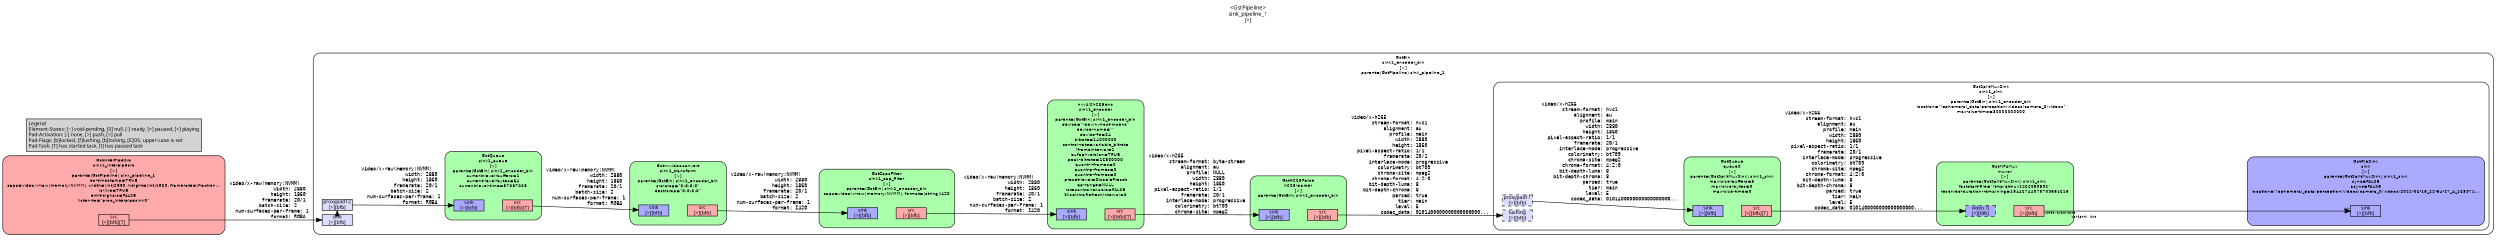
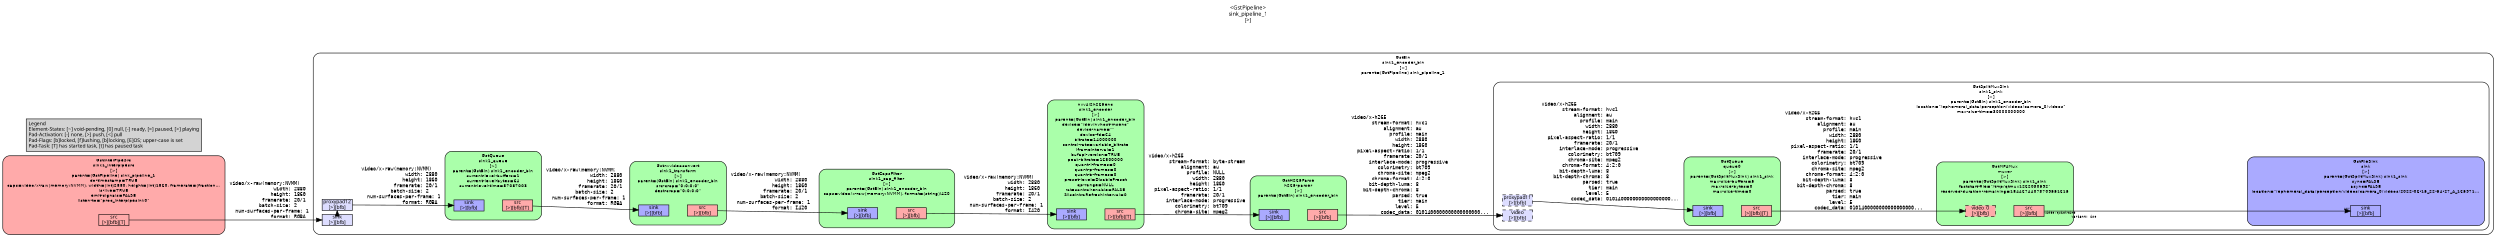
  digraph {
    fontname=sans
    fontsize=10
    label="<GstPipeline>\nsink_pipeline_1\n[>]"
    labelloc=t
    nodesep=.1
    rankdir=LR
    ranksep=.2
    node [color=black fillcolor="#ffaaaa" fontname=sans fontsize=9 margin="0.0,0.0" shape=box style="filled,solid"]
    edge [fontname=monospace fontsize=9 labelfontsize=6]
    n1 [height=0.2 label="src\n[>][bfb][T]"]
    n2 [fillcolor="#ddddff" height=0.2 label="sink\n[>][bfb]"]
    n3 [fillcolor="#ddddff" height=0.2 label="proxypad12\n[>][bfb]"]
    n4 [fillcolor="#ddddff" height=0.2 label="proxypad11\n[>][bfb]" style="filled,dashed"]
-   n5 [fillcolor="#ddddff" height=0.2 label="lushing\n[>][bfb]" style="filled,dashed"]
+   n5 [fillcolor="#ddddff" height=0.2 label="video\n[>][bfb]" style="filled,dashed"]
    n6 [fillcolor="#aaaaff" height=0.2 label="sink\n[>][bfb]"]
    n7 [fillcolor="#aaaaff" height=0.2 label="sink\n[>][bfb]"]
    n8 [height=0.2 label="src\n[>][bfb][T]"]
-   n9 [fillcolor="#aaaaff" height=0.2 label="video_0\n[>][bfb]" style="filled,dashed"]
+   n9 [height=0.2 label="video_0\n[>][bfb]" style="filled,dashed"]
    n10 [height=0.2 label="src\n[>][bfb]"]
    n11 [fillcolor="#aaaaff" height=0.2 label="sink\n[>][bfb]"]
    n12 [height=0.2 label="src\n[>][bfb][T]"]
    n13 [fillcolor="#aaaaff" height=0.2 label="sink\n[>][bfb]"]
    n14 [height=0.2 label="src\n[>][bfb]"]
    n15 [fillcolor="#aaaaff" height=0.2 label="sink\n[>][bfb]"]
    n16 [height=0.2 label="src\n[>][bfb]"]
    n17 [fillcolor="#aaaaff" height=0.2 label="sink\n[>][bfb]"]
    n18 [height=0.2 label="src\n[>][bfb]"]
    n19 [fillcolor="#aaaaff" height=0.2 label="sink\n[>][bfb]"]
    n20 [height=0.2 label="src\n[>][bfb][T]"]
    n21 [label="Legend\lElement-States: [~] void-pending, [0] null, [-] ready, [=] paused, [>] playing\lPad-Activation: [-] none, [>] push, [<] pull\lPad-Flags: [b]locked, [f]lushing, [b]locking, [E]OS; upper-case is set\lPad-Task: [T] has started task, [t] has paused task\l" margin="0.05,0.05" style=filled color="" fillcolor=""]
    subgraph cluster_1 {
      color=black
      fillcolor="#ffaaaa"
      fontname="Bitstream Vera Sans"
      fontsize=8
      label="GstInterPipeSrc\nsink1_interpipesrc\n[>]\nparent=(GstPipeline) sink_pipeline_1\ndo-timestamp=TRUE\ncaps=video/x-raw(memory:NVMM), width=(int)2880, height=(int)1860, framerate=(fraction…\nis-live=TRUE\nemit-signals=FALSE\nlisten-to=\"proc_interpipesink0\""
      style="filled,rounded"
      subgraph cluster_2 {
        color=black
        fillcolor="#ffaaaa"
        fontname="Bitstream Vera Sans"
        fontsize=8
        label=""
        style=invis
        n1
      }
    }
    subgraph cluster_3 {
      color=black
      fillcolor="#ffffff"
      fontname="Bitstream Vera Sans"
      fontsize=8
      label="GstBin\nsink1_encoder_bin\n[>]\nparent=(GstPipeline) sink_pipeline_1"
      style="filled,rounded"
      subgraph cluster_4 {
        color=black
        fillcolor="#ffffff"
        fontname="Bitstream Vera Sans"
        fontsize=8
        label=""
        style=invis
        n2
        n3
      }
      subgraph cluster_5 {
        color=black
        fillcolor="#ffffff"
        fontname="Bitstream Vera Sans"
        fontsize=8
        label="GstSplitMuxSink\nsink1_sink\n[>]\nparent=(GstBin) sink1_encoder_bin\nlocation=\"/ephemeral_data/perception/videos/camera_0/videos\"\nmax-size-time=30000000000"
        style="filled,rounded"
        subgraph cluster_6 {
          color=black
          fillcolor="#ffffff"
          fontname="Bitstream Vera Sans"
          fontsize=8
          label=""
          style=invis
          n4
          n5
        }
        subgraph cluster_7 {
          color=black
          fillcolor="#aaaaff"
          fontname="Bitstream Vera Sans"
          fontsize=8
          label="GstFileSink\nsink\n[>]\nparent=(GstSplitMuxSink) sink1_sink\nsync=FALSE\nasync=FALSE\nlocation=\"/ephemeral_data/perception/videos/camera_0/videos/2022-06-15_22-54-27_A_165971…"
          style="filled,rounded"
          subgraph cluster_8 {
            color=black
            fillcolor="#aaaaff"
            fontname="Bitstream Vera Sans"
            fontsize=8
            label=""
            style=invis
            n6
          }
        }
        subgraph cluster_9 {
          color=black
          fillcolor="#aaffaa"
          fontname="Bitstream Vera Sans"
          fontsize=8
          label="GstQueue\nqueue0\n[>]\nparent=(GstSplitMuxSink) sink1_sink\nmax-size-buffers=5\nmax-size-bytes=0\nmax-size-time=0"
          style="filled,rounded"
          subgraph cluster_10 {
            color=black
            fillcolor="#aaffaa"
            fontname="Bitstream Vera Sans"
            fontsize=8
            label=""
            style=invis
            n7
          }
          subgraph cluster_11 {
            color=black
            fillcolor="#aaffaa"
            fontname="Bitstream Vera Sans"
            fontsize=8
            label=""
            style=invis
            n8
          }
        }
        subgraph cluster_12 {
          color=black
          fillcolor="#aaffaa"
          fontname="Bitstream Vera Sans"
          fontsize=8
          label="GstMP4Mux\nmuxer\n[>]\nparent=(GstSplitMuxSink) sink1_sink\nfaststart-file=\"/tmp/qtmux1262030592\"\nreserved-duration-remaining=18446744073709551615"
          style="filled,rounded"
          subgraph cluster_13 {
            color=black
            fillcolor="#aaffaa"
            fontname="Bitstream Vera Sans"
            fontsize=8
            label=""
            style=invis
            n9
          }
          subgraph cluster_14 {
            color=black
            fillcolor="#aaffaa"
            fontname="Bitstream Vera Sans"
            fontsize=8
            label=""
            style=invis
            n10
          }
        }
      }
      subgraph cluster_15 {
        color=black
        fillcolor="#aaffaa"
        fontname="Bitstream Vera Sans"
        fontsize=8
        label="nvv4l2h265enc\nsink1_encoder\n[>]\nparent=(GstBin) sink1_encoder_bin\ndevice=\"/dev/nvhost-msenc\"\ndevice-name=\"\"\ndevice-fd=64\nbitrate=14000000\ncontrol-rate=variable_bitrate\niframeinterval=1\nbufapi-version=TRUE\npeak-bitrate=16800000\nquant-i-frames=0\nquant-p-frames=0\nquant-b-frames=0\npreset-level=DisablePreset\nqp-range=NULL\nratecontrol-enable=FALSE\nSliceIntraRefreshInterval=0"
        style="filled,rounded"
        subgraph cluster_16 {
          color=black
          fillcolor="#aaffaa"
          fontname="Bitstream Vera Sans"
          fontsize=8
          label=""
          style=invis
          n11
        }
        subgraph cluster_17 {
          color=black
          fillcolor="#aaffaa"
          fontname="Bitstream Vera Sans"
          fontsize=8
          label=""
          style=invis
          n12
        }
      }
      subgraph cluster_18 {
        color=black
        fillcolor="#aaffaa"
        fontname="Bitstream Vera Sans"
        fontsize=8
        label="GstCapsFilter\nsink1_cap_filter\n[>]\nparent=(GstBin) sink1_encoder_bin\ncaps=video/x-raw(memory:NVMM), format=(string)I420"
        style="filled,rounded"
        subgraph cluster_19 {
          color=black
          fillcolor="#aaffaa"
          fontname="Bitstream Vera Sans"
          fontsize=8
          label=""
          style=invis
          n13
        }
        subgraph cluster_20 {
          color=black
          fillcolor="#aaffaa"
          fontname="Bitstream Vera Sans"
          fontsize=8
          label=""
          style=invis
          n14
        }
      }
      subgraph cluster_21 {
        color=black
        fillcolor="#aaffaa"
        fontname="Bitstream Vera Sans"
        fontsize=8
        label="GstH265Parse\nh265-parser\n[>]\nparent=(GstBin) sink1_encoder_bin"
        style="filled,rounded"
        subgraph cluster_22 {
          color=black
          fillcolor="#aaffaa"
          fontname="Bitstream Vera Sans"
          fontsize=8
          label=""
          style=invis
          n15
        }
        subgraph cluster_23 {
          color=black
          fillcolor="#aaffaa"
          fontname="Bitstream Vera Sans"
          fontsize=8
          label=""
          style=invis
          n16
        }
      }
      subgraph cluster_24 {
        color=black
        fillcolor="#aaffaa"
        fontname="Bitstream Vera Sans"
        fontsize=8
        label="Gstnvvideoconvert\nsink1_transform\n[>]\nparent=(GstBin) sink1_encoder_bin\nsrc-crop=\"0:0:0:0\"\ndest-crop=\"0:0:0:0\""
        style="filled,rounded"
        subgraph cluster_25 {
          color=black
          fillcolor="#aaffaa"
          fontname="Bitstream Vera Sans"
          fontsize=8
          label=""
          style=invis
          n17
        }
        subgraph cluster_26 {
          color=black
          fillcolor="#aaffaa"
          fontname="Bitstream Vera Sans"
          fontsize=8
          label=""
          style=invis
          n18
        }
      }
      subgraph cluster_27 {
        color=black
        fillcolor="#aaffaa"
        fontname="Bitstream Vera Sans"
        fontsize=8
        label="GstQueue\nsink1_queue\n[>]\nparent=(GstBin) sink1_encoder_bin\ncurrent-level-buffers=1\ncurrent-level-bytes=64\ncurrent-level-time=57087003"
        style="filled,rounded"
        subgraph cluster_28 {
          color=black
          fillcolor="#aaffaa"
          fontname="Bitstream Vera Sans"
          fontsize=8
          label=""
          style=invis
          n19
        }
        subgraph cluster_29 {
          color=black
          fillcolor="#aaffaa"
          fontname="Bitstream Vera Sans"
          fontsize=8
          label=""
          style=invis
          n20
        }
      }
    }
    n1 -> n2 [label="video/x-raw(memory:NVMM)\l               width: 2880\l              height: 1860\l           framerate: 20/1\l          batch-size: 2\l  num-surfaces-per-frame: 1\l              format: RGBA\l"]
    n2 -> n3 [minlen=0 style=dashed]
    n3 -> n19 [label="video/x-raw(memory:NVMM)\l               width: 2880\l              height: 1860\l           framerate: 20/1\l          batch-size: 2\l  num-surfaces-per-frame: 1\l              format: RGBA\l"]
    n4 -> n7 [label="video/x-h265\l       stream-format: hvc1\l           alignment: au\l             profile: main\l               width: 2880\l              height: 1860\l  pixel-aspect-ratio: 1/1\l           framerate: 20/1\l      interlace-mode: progressive\l         colorimetry: bt709\l         chroma-site: mpeg2\l       chroma-format: 4:2:0\l      bit-depth-luma: 8\l    bit-depth-chroma: 8\l              parsed: true\l                tier: main\l               level: 5\l          codec_data: 0101400000000000000000...\l"]
    n7 -> n8 [style=invis]
    n8 -> n9 [label="video/x-h265\l       stream-format: hvc1\l           alignment: au\l             profile: main\l               width: 2880\l              height: 1860\l  pixel-aspect-ratio: 1/1\l           framerate: 20/1\l      interlace-mode: progressive\l         colorimetry: bt709\l         chroma-site: mpeg2\l       chroma-format: 4:2:0\l      bit-depth-luma: 8\l    bit-depth-chroma: 8\l              parsed: true\l                tier: main\l               level: 5\l          codec_data: 0101400000000000000000...\l"]
    n9 -> n10 [style=invis]
    n10 -> n6 [headlabel=ANY label="                                                  " labelangle=0 labeldistance=10 taillabel="video/quicktime\l             variant: iso\l"]
    n11 -> n12 [style=invis]
    n12 -> n15 [label="video/x-h265\l       stream-format: byte-stream\l           alignment: au\l             profile: NULL\l               width: 2880\l              height: 1860\l  pixel-aspect-ratio: 1/1\l           framerate: 20/1\l      interlace-mode: progressive\l         colorimetry: bt709\l         chroma-site: mpeg2\l"]
    n13 -> n14 [style=invis]
    n14 -> n11 [label="video/x-raw(memory:NVMM)\l               width: 2880\l              height: 1860\l           framerate: 20/1\l          batch-size: 2\l  num-surfaces-per-frame: 1\l              format: I420\l"]
    n15 -> n16 [style=invis]
    n16 -> n5 [label="video/x-h265\l       stream-format: hvc1\l           alignment: au\l             profile: main\l               width: 2880\l              height: 1860\l  pixel-aspect-ratio: 1/1\l           framerate: 20/1\l      interlace-mode: progressive\l         colorimetry: bt709\l         chroma-site: mpeg2\l       chroma-format: 4:2:0\l      bit-depth-luma: 8\l    bit-depth-chroma: 8\l              parsed: true\l                tier: main\l               level: 5\l          codec_data: 0101400000000000000000...\l"]
    n17 -> n18 [style=invis]
    n18 -> n13 [label="video/x-raw(memory:NVMM)\l               width: 2880\l              height: 1860\l           framerate: 20/1\l          batch-size: 2\l  num-surfaces-per-frame: 1\l              format: I420\l"]
    n19 -> n20 [style=invis]
    n20 -> n17 [label="video/x-raw(memory:NVMM)\l               width: 2880\l              height: 1860\l           framerate: 20/1\l          batch-size: 2\l  num-surfaces-per-frame: 1\l              format: RGBA\l"]
  }
